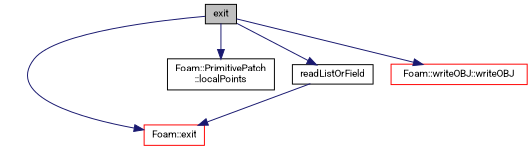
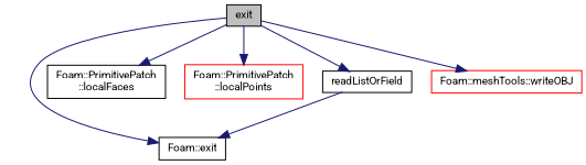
  digraph {
    fontname=Roboto
    rankdir=TB
    node [color=black fontname=Roboto fontsize=10 shape=record]
    edge [color=midnightblue fontname=Roboto fontsize=10 labelfontname=FreeSans labelfontsize=10 style=solid]
    n1 [fillcolor=grey75 fontcolor=black height=0.2 label=exit style=filled width=0.4]
-   n2 [color=red height=0.2 label="Foam::exit" width=0.4]
-   n4 [height=0.2 label="Foam::PrimitivePatch\l::localPoints" width=0.4]
+   n2 [height=0.2 label="Foam::exit" width=0.4]
+   n3 [height=0.2 label="Foam::PrimitivePatch\l::localFaces" width=0.4]
+   n4 [color=red height=0.2 label="Foam::PrimitivePatch\l::localPoints" width=0.4]
    n5 [height=0.2 label=readListOrField width=0.4]
-   n6 [color=red height=0.2 label="Foam::writeOBJ::writeOBJ" width=0.4]
+   n6 [color=red height=0.2 label="Foam::meshTools::writeOBJ" width=0.4]
    n1 -> n2
+   n1 -> n3
    n1 -> n4
    n1 -> n5
    n1 -> n6
    n5 -> n2
  }
